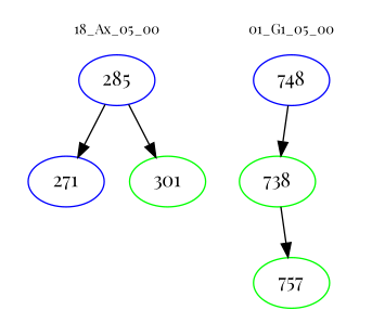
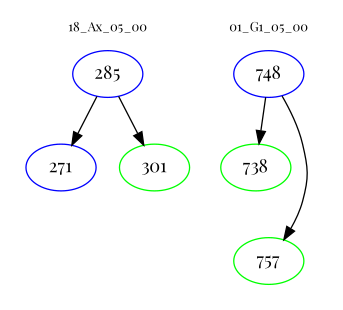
  digraph {
    fontname="Playfair Display"
    node [color=blue fontname="Playfair Display"]
    edge [color=black fontname="Playfair Display"]
    n1 [label=285]
    n2 [label=271]
    n3 [color=green label=301]
    n4 [label=748]
    n5 [color=green label=738]
    n6 [color=green label=757]
    subgraph cluster_1 {
      color=white
      fontsize=10
      label="18_Ax_05_00"
      n1
      n2
      n3
    }
    subgraph cluster_2 {
      color=white
      fontsize=10
      label="01_G1_05_00"
      n4
      n5
      n6
    }
    n1 -> n2
    n1 -> n3
    n4 -> n5
-   n5 -> n6
+   n4 -> n6
  }
